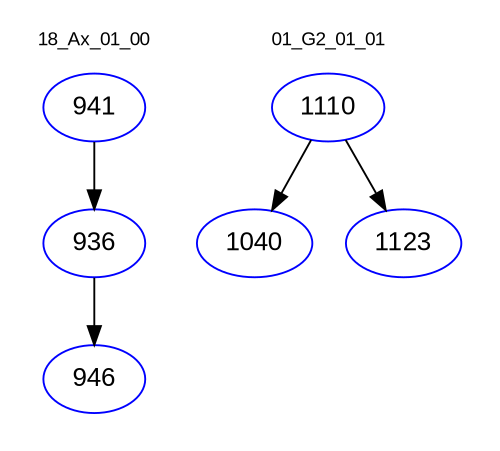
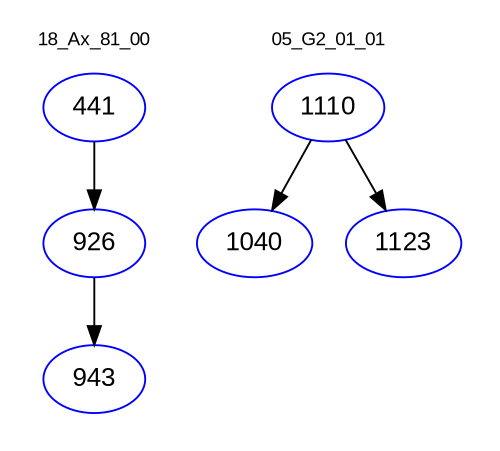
  digraph {
    fontname="Liberation Sans"
    node [color=blue fontname="Liberation Sans"]
    edge [color=black fontname="Liberation Sans"]
-   n1 [label=941]
-   n2 [label=936]
-   n3 [label=946]
+   n1 [label=441]
+   n2 [label=926]
+   n3 [label=943]
    n4 [label=1110]
    n5 [label=1040]
    n6 [label=1123]
    subgraph cluster_1 {
      color=white
      fontsize=10
-     label="18_Ax_01_00"
+     label="18_Ax_81_00"
      n1
      n2
      n3
    }
    subgraph cluster_2 {
      color=white
      fontsize=10
-     label="01_G2_01_01"
+     label="05_G2_01_01"
      n4
      n5
      n6
    }
    n1 -> n2
    n2 -> n3
    n4 -> n5
    n4 -> n6
  }
